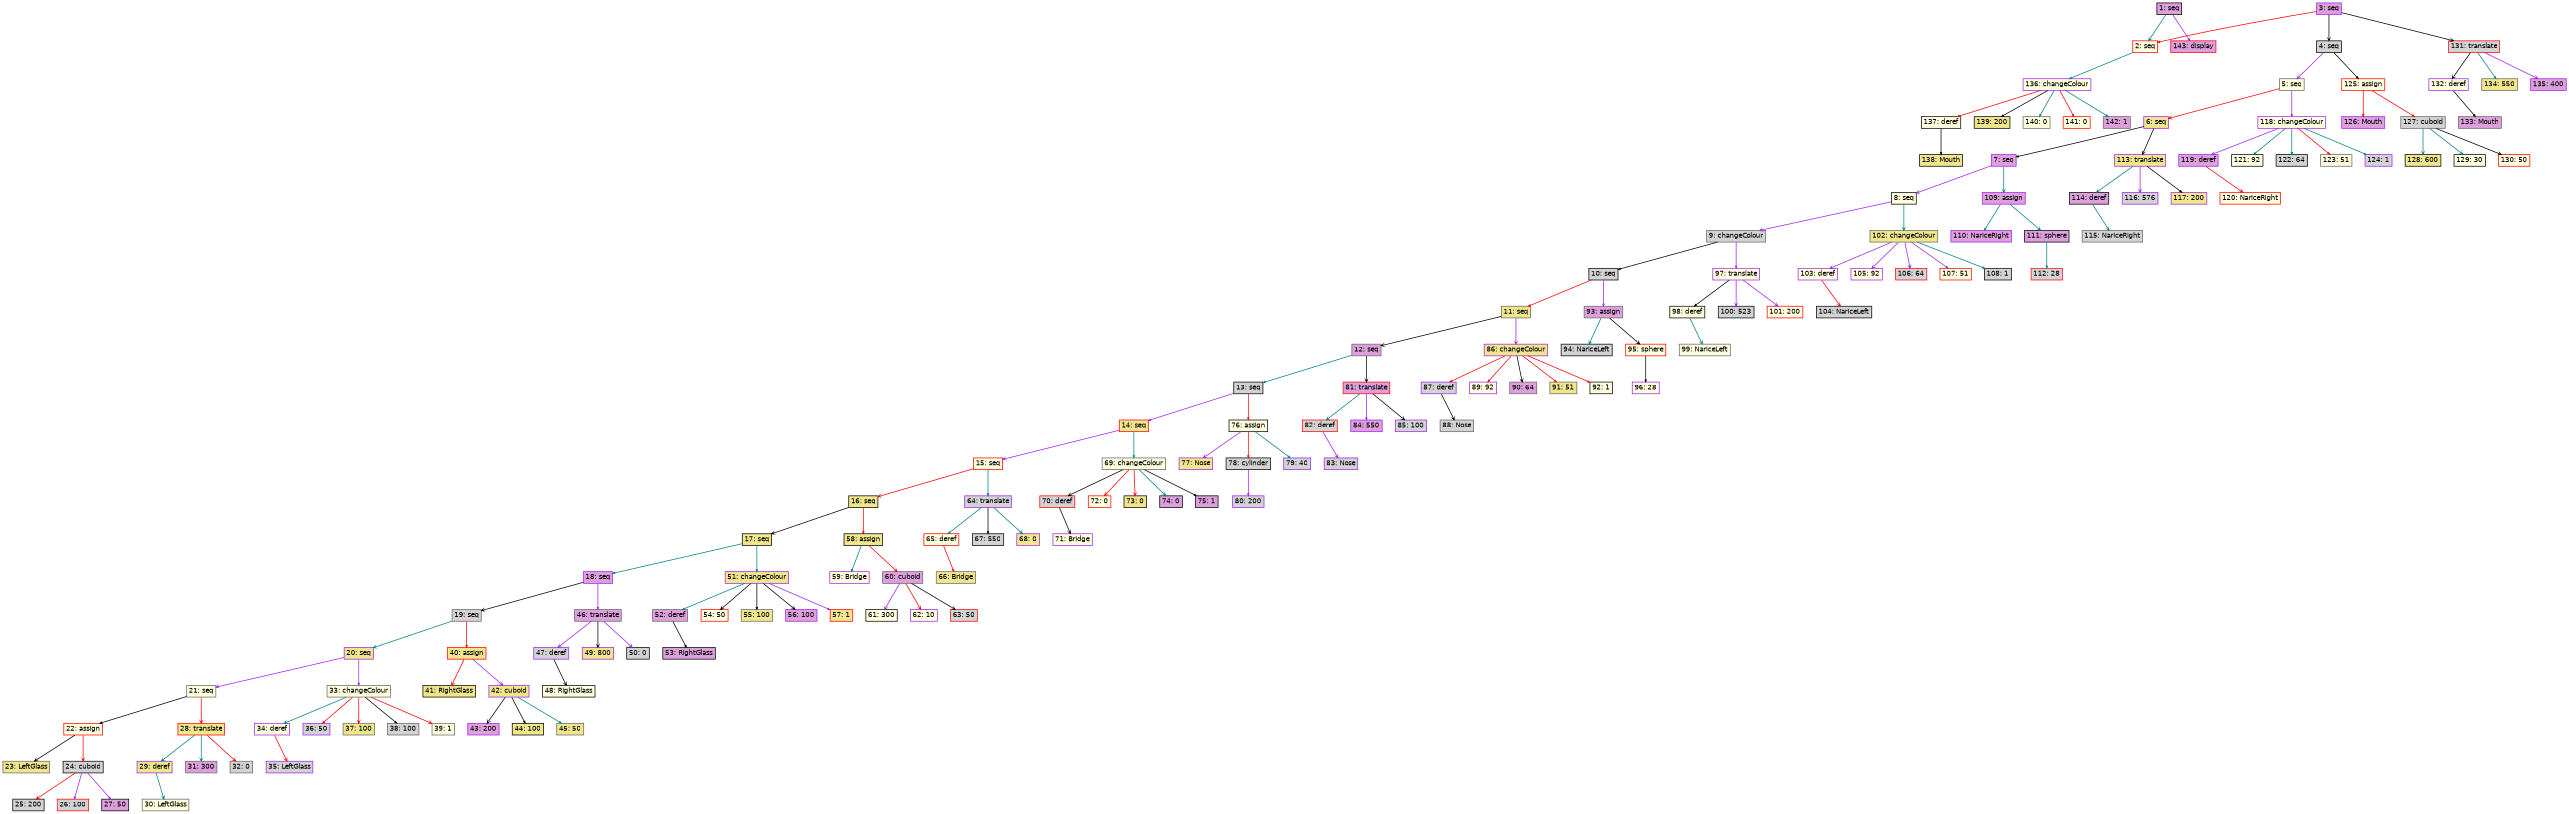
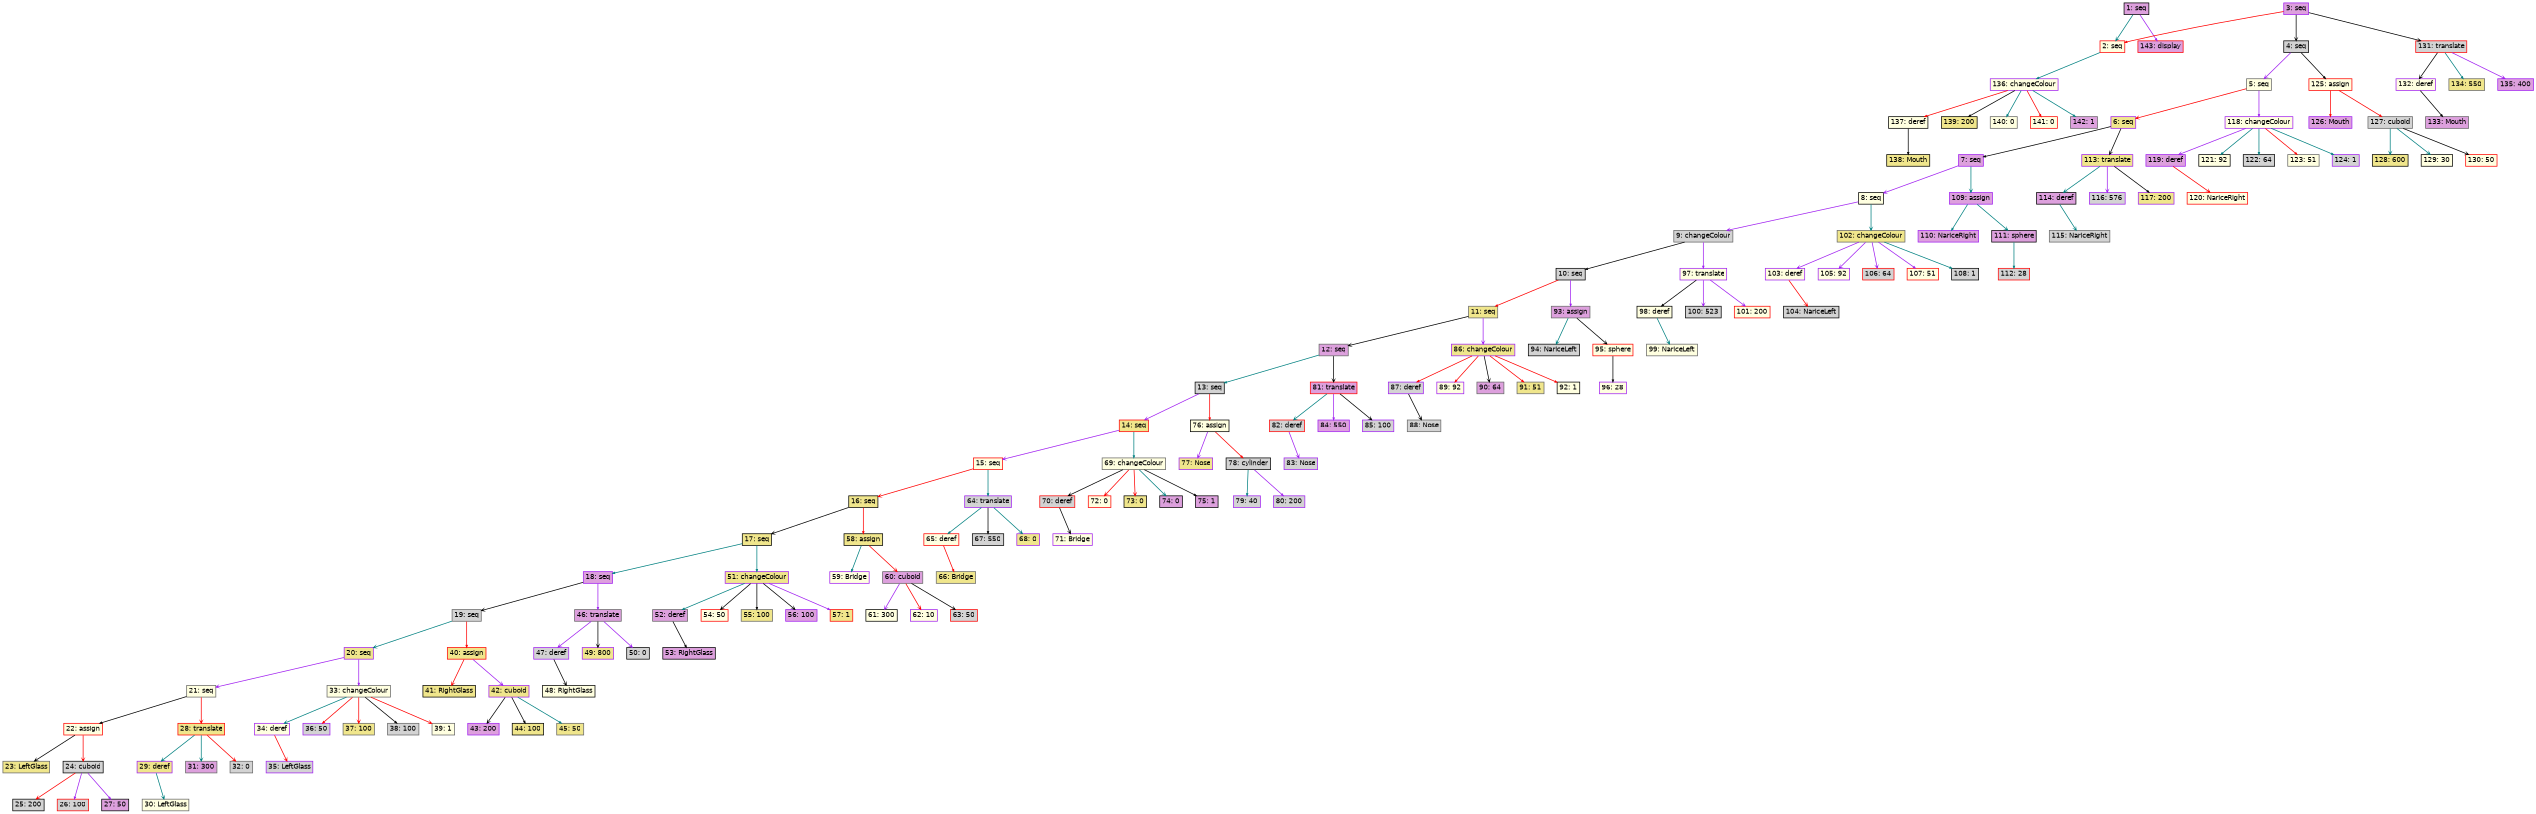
  digraph {
    ordering=out
    node [color=purple fillcolor=lightyellow fontname=Helvetica fontsize=9 margin=0.04 shape=box style=filled]
    edge [arrowhead=vee arrowsize=0.3 color=teal]
    n1 [color=black fillcolor=plum height=0 label="1: seq" width=0]
    n2 [color=red height=0 label="2: seq" width=0]
    n3 [color=red fillcolor=plum height=0 label="143: display" width=0]
    n4 [height=0 label="136: changeColour" width=0]
    n5 [fillcolor=plum height=0 label="3: seq" width=0]
    n6 [color=black fillcolor=lightgrey height=0 label="4: seq" width=0]
    n7 [color=red fillcolor=lightgrey height=0 label="131: translate" width=0]
    n8 [color=black height=0 label="137: deref" width=0]
    n9 [color=black fillcolor=khaki height=0 label="139: 200" width=0]
    n10 [color=gray40 height=0 label="140: 0" width=0]
    n11 [color=red height=0 label="141: 0" width=0]
    n12 [color=gray40 fillcolor=plum height=0 label="142: 1" width=0]
    n13 [color=gray40 height=0 label="5: seq" width=0]
    n14 [color=red height=0 label="125: assign" width=0]
    n15 [height=0 label="132: deref" width=0]
    n16 [color=gray40 fillcolor=khaki height=0 label="134: 550" width=0]
    n17 [fillcolor=plum height=0 label="135: 400" width=0]
    n18 [fillcolor=khaki height=0 label="6: seq" width=0]
    n19 [height=0 label="118: changeColour" width=0]
    n20 [fillcolor=plum height=0 label="126: Mouth" width=0]
    n21 [color=gray40 fillcolor=lightgrey height=0 label="127: cuboid" width=0]
    n22 [fillcolor=plum height=0 label="7: seq" width=0]
    n23 [fillcolor=khaki height=0 label="113: translate" width=0]
    n24 [fillcolor=plum height=0 label="119: deref" width=0]
    n25 [color=black height=0 label="121: 92" width=0]
    n26 [color=black fillcolor=lightgrey height=0 label="122: 64" width=0]
    n27 [color=gray40 height=0 label="123: 51" width=0]
    n28 [fillcolor=lightgrey height=0 label="124: 1" width=0]
    n29 [color=black height=0 label="8: seq" width=0]
    n30 [fillcolor=plum height=0 label="109: assign" width=0]
    n31 [color=black fillcolor=plum height=0 label="114: deref" width=0]
    n32 [fillcolor=lightgrey height=0 label="116: 576" width=0]
    n33 [fillcolor=khaki height=0 label="117: 200" width=0]
    n34 [color=gray40 fillcolor=lightgrey height=0 label="9: changeColour" width=0]
    n35 [color=gray40 fillcolor=khaki height=0 label="102: changeColour" width=0]
    n36 [fillcolor=plum height=0 label="110: NariceRight" width=0]
    n37 [color=black fillcolor=plum height=0 label="111: sphere" width=0]
    n38 [color=black fillcolor=lightgrey height=0 label="10: seq" width=0]
    n39 [height=0 label="97: translate" width=0]
    n40 [height=0 label="103: deref" width=0]
    n41 [height=0 label="105: 92" width=0]
    n42 [color=red fillcolor=lightgrey height=0 label="106: 64" width=0]
    n43 [color=red height=0 label="107: 51" width=0]
    n44 [color=black fillcolor=lightgrey height=0 label="108: 1" width=0]
    n45 [color=gray40 fillcolor=khaki height=0 label="11: seq" width=0]
    n46 [color=gray40 fillcolor=plum height=0 label="93: assign" width=0]
    n47 [color=black height=0 label="98: deref" width=0]
    n48 [color=black fillcolor=lightgrey height=0 label="100: 523" width=0]
    n49 [color=red height=0 label="101: 200" width=0]
    n50 [color=gray40 fillcolor=plum height=0 label="12: seq" width=0]
    n51 [fillcolor=khaki height=0 label="86: changeColour" width=0]
    n52 [color=black fillcolor=lightgrey height=0 label="94: NariceLeft" width=0]
    n53 [color=red height=0 label="95: sphere" width=0]
    n54 [color=black fillcolor=lightgrey height=0 label="13: seq" width=0]
    n55 [color=red fillcolor=plum height=0 label="81: translate" width=0]
    n56 [fillcolor=lightgrey height=0 label="87: deref" width=0]
    n57 [height=0 label="89: 92" width=0]
    n58 [color=gray40 fillcolor=plum height=0 label="90: 64" width=0]
    n59 [color=gray40 fillcolor=khaki height=0 label="91: 51" width=0]
    n60 [color=black height=0 label="92: 1" width=0]
    n61 [color=red fillcolor=khaki height=0 label="14: seq" width=0]
    n62 [color=black height=0 label="76: assign" width=0]
    n63 [color=red fillcolor=lightgrey height=0 label="82: deref" width=0]
    n64 [fillcolor=plum height=0 label="84: 550" width=0]
    n65 [fillcolor=lightgrey height=0 label="85: 100" width=0]
    n66 [color=red height=0 label="15: seq" width=0]
    n67 [color=gray40 height=0 label="69: changeColour" width=0]
    n68 [fillcolor=khaki height=0 label="77: Nose" width=0]
    n69 [color=black fillcolor=lightgrey height=0 label="78: cylinder" width=0]
    n70 [color=black fillcolor=khaki height=0 label="16: seq" width=0]
    n71 [fillcolor=lightgrey height=0 label="64: translate" width=0]
    n72 [color=red fillcolor=lightgrey height=0 label="70: deref" width=0]
    n73 [color=red height=0 label="72: 0" width=0]
    n74 [color=black fillcolor=khaki height=0 label="73: 0" width=0]
    n75 [color=black fillcolor=plum height=0 label="74: 0" width=0]
    n76 [color=black fillcolor=plum height=0 label="75: 1" width=0]
    n77 [color=black fillcolor=khaki height=0 label="17: seq" width=0]
    n78 [color=black fillcolor=khaki height=0 label="58: assign" width=0]
    n79 [color=red height=0 label="65: deref" width=0]
    n80 [color=black fillcolor=lightgrey height=0 label="67: 550" width=0]
    n81 [fillcolor=khaki height=0 label="68: 0" width=0]
    n82 [fillcolor=plum height=0 label="18: seq" width=0]
    n83 [fillcolor=khaki height=0 label="51: changeColour" width=0]
    n84 [height=0 label="59: Bridge" width=0]
    n85 [color=gray40 fillcolor=plum height=0 label="60: cuboid" width=0]
    n86 [color=gray40 fillcolor=lightgrey height=0 label="19: seq" width=0]
    n87 [color=gray40 fillcolor=plum height=0 label="46: translate" width=0]
    n88 [color=gray40 fillcolor=plum height=0 label="52: deref" width=0]
    n89 [color=red height=0 label="54: 50" width=0]
    n90 [color=gray40 fillcolor=khaki height=0 label="55: 100" width=0]
    n91 [fillcolor=plum height=0 label="56: 100" width=0]
    n92 [color=red fillcolor=khaki height=0 label="57: 1" width=0]
    n93 [fillcolor=khaki height=0 label="20: seq" width=0]
    n94 [color=red fillcolor=khaki height=0 label="40: assign" width=0]
    n95 [fillcolor=lightgrey height=0 label="47: deref" width=0]
    n96 [fillcolor=khaki height=0 label="49: 800" width=0]
    n97 [color=black fillcolor=lightgrey height=0 label="50: 0" width=0]
    n98 [color=gray40 height=0 label="21: seq" width=0]
    n99 [color=gray40 height=0 label="33: changeColour" width=0]
    n100 [color=black fillcolor=khaki height=0 label="41: RightGlass" width=0]
    n101 [fillcolor=khaki height=0 label="42: cuboid" width=0]
    n102 [color=red height=0 label="22: assign" width=0]
    n103 [color=red fillcolor=khaki height=0 label="28: translate" width=0]
    n104 [height=0 label="34: deref" width=0]
    n105 [fillcolor=lightgrey height=0 label="36: 50" width=0]
    n106 [color=gray40 fillcolor=khaki height=0 label="37: 100" width=0]
    n107 [color=gray40 fillcolor=lightgrey height=0 label="38: 100" width=0]
    n108 [color=gray40 height=0 label="39: 1" width=0]
    n109 [color=gray40 fillcolor=khaki height=0 label="23: LeftGlass" width=0]
    n110 [color=black fillcolor=lightgrey height=0 label="24: cuboid" width=0]
    n111 [fillcolor=khaki height=0 label="29: deref" width=0]
    n112 [color=gray40 fillcolor=plum height=0 label="31: 300" width=0]
    n113 [color=gray40 fillcolor=lightgrey height=0 label="32: 0" width=0]
    n114 [color=black fillcolor=lightgrey height=0 label="25: 200" width=0]
    n115 [color=red fillcolor=lightgrey height=0 label="26: 100" width=0]
    n116 [color=black fillcolor=plum height=0 label="27: 50" width=0]
    n117 [color=gray40 height=0 label="30: LeftGlass" width=0]
    n118 [fillcolor=lightgrey height=0 label="35: LeftGlass" width=0]
    n119 [fillcolor=plum height=0 label="43: 200" width=0]
    n120 [color=black fillcolor=khaki height=0 label="44: 100" width=0]
    n121 [color=gray40 fillcolor=khaki height=0 label="45: 50" width=0]
    n122 [color=black height=0 label="48: RightGlass" width=0]
    n123 [color=black fillcolor=plum height=0 label="53: RightGlass" width=0]
    n124 [color=black height=0 label="61: 300" width=0]
    n125 [height=0 label="62: 10" width=0]
    n126 [color=red fillcolor=lightgrey height=0 label="63: 50" width=0]
    n127 [color=gray40 fillcolor=khaki height=0 label="66: Bridge" width=0]
    n128 [height=0 label="71: Bridge" width=0]
    n129 [fillcolor=lightgrey height=0 label="79: 40" width=0]
    n130 [fillcolor=lightgrey height=0 label="80: 200" width=0]
    n131 [fillcolor=lightgrey height=0 label="83: Nose" width=0]
    n132 [color=gray40 fillcolor=lightgrey height=0 label="88: Nose" width=0]
    n133 [height=0 label="96: 28" width=0]
    n134 [color=gray40 height=0 label="99: NariceLeft" width=0]
    n135 [color=black fillcolor=lightgrey height=0 label="104: NariceLeft" width=0]
    n136 [color=red fillcolor=lightgrey height=0 label="112: 28" width=0]
    n137 [color=gray40 fillcolor=lightgrey height=0 label="115: NariceRight" width=0]
    n138 [color=red height=0 label="120: NariceRight" width=0]
    n139 [color=black fillcolor=khaki height=0 label="128: 600" width=0]
    n140 [color=black height=0 label="129: 30" width=0]
    n141 [color=red height=0 label="130: 50" width=0]
    n142 [color=gray40 fillcolor=plum height=0 label="133: Mouth" width=0]
    n143 [color=black fillcolor=khaki height=0 label="138: Mouth" width=0]
    n1 -> n2
    n1 -> n3 [arrowhead=normal color=purple]
    n2 -> n4 [arrowhead=normal]
    n4 -> n8 [arrowhead=normal color=red]
    n4 -> n9 [arrowhead=normal color=black]
    n4 -> n10 [arrowhead=normal]
    n4 -> n11 [arrowhead=normal color=red]
    n4 -> n12 [arrowhead=normal]
    n5 -> n2 [arrowhead=normal color=red]
    n5 -> n6 [color=black]
    n5 -> n7 [color=black]
    n6 -> n13 [color=purple]
    n6 -> n14 [arrowhead=normal color=black]
    n7 -> n15 [color=black]
    n7 -> n16 [arrowhead=normal]
    n7 -> n17 [color=purple]
    n8 -> n143 [arrowhead=normal color=black]
    n13 -> n18 [color=red]
    n13 -> n19 [arrowhead=normal color=purple]
    n14 -> n20 [arrowhead=normal color=red]
    n14 -> n21 [arrowhead=normal color=red]
    n15 -> n142 [arrowhead=normal color=black]
    n18 -> n22 [arrowhead=normal color=black]
    n18 -> n23 [color=black]
    n19 -> n24 [color=purple]
    n19 -> n25 [arrowhead=normal]
    n19 -> n26 [arrowhead=normal]
    n19 -> n27 [arrowhead=normal color=red]
    n19 -> n28 [arrowhead=normal]
    n21 -> n139
    n21 -> n140
    n21 -> n141 [color=black]
    n22 -> n29 [color=purple]
    n22 -> n30
    n23 -> n31
    n23 -> n32 [color=purple]
    n23 -> n33 [arrowhead=normal color=black]
    n24 -> n138 [color=red]
    n29 -> n34 [color=purple]
    n29 -> n35
    n30 -> n36 [arrowhead=normal]
    n30 -> n37
    n31 -> n137
    n34 -> n38 [arrowhead=normal color=black]
    n34 -> n39 [arrowhead=normal color=purple]
    n35 -> n40 [color=purple]
    n35 -> n41 [color=purple]
    n35 -> n42 [color=purple]
    n35 -> n43 [arrowhead=normal color=purple]
    n35 -> n44 [arrowhead=normal]
    n37 -> n136 [arrowhead=normal]
    n38 -> n45 [arrowhead=normal color=red]
    n38 -> n46 [arrowhead=normal color=purple]
    n39 -> n47 [arrowhead=normal color=black]
    n39 -> n48 [color=purple]
    n39 -> n49 [color=purple]
    n40 -> n135 [color=red]
    n45 -> n50 [color=black]
    n45 -> n51 [color=purple]
    n46 -> n52
    n46 -> n53 [color=black]
    n47 -> n134
    n50 -> n54 [arrowhead=normal]
    n50 -> n55 [color=black]
    n51 -> n56 [arrowhead=normal color=red]
    n51 -> n57 [arrowhead=normal color=red]
    n51 -> n58 [color=black]
    n51 -> n59 [arrowhead=normal color=red]
    n51 -> n60 [arrowhead=normal color=red]
    n53 -> n133 [arrowhead=normal color=black]
-   n54 -> n61 [arrowhead=normal color=purple]
+   n54 -> n61 [color=purple]
    n54 -> n62 [arrowhead=normal color=red]
    n55 -> n63
    n55 -> n64 [arrowhead=normal color=purple]
    n55 -> n65 [color=black]
    n56 -> n132 [color=black]
    n61 -> n66 [color=purple]
    n61 -> n67 [arrowhead=normal]
    n62 -> n68 [color=purple]
    n62 -> n69 [arrowhead=normal color=red]
    n63 -> n131 [color=purple]
    n66 -> n70 [color=red]
    n66 -> n71 [arrowhead=normal]
    n67 -> n72 [color=black]
    n67 -> n73 [color=red]
    n67 -> n74 [color=red]
    n67 -> n75
    n67 -> n76 [arrowhead=normal color=black]
-   n62 -> n129 [arrowhead=normal]
+   n69 -> n129 [arrowhead=normal]
    n69 -> n130 [arrowhead=normal color=purple]
    n70 -> n77 [color=black]
    n70 -> n78 [arrowhead=normal color=red]
    n71 -> n79 [arrowhead=normal]
    n71 -> n80 [arrowhead=normal color=black]
    n71 -> n81
    n72 -> n128 [color=black]
    n77 -> n82 [arrowhead=normal]
    n77 -> n83 [arrowhead=normal]
    n78 -> n84 [arrowhead=normal]
    n78 -> n85 [color=red]
    n79 -> n127 [arrowhead=normal color=red]
    n82 -> n86 [color=black]
    n82 -> n87 [arrowhead=normal color=purple]
    n83 -> n88 [arrowhead=normal]
    n83 -> n89 [color=black]
    n83 -> n90 [arrowhead=normal color=black]
    n83 -> n91 [color=black]
    n83 -> n92 [arrowhead=normal color=purple]
    n85 -> n124 [color=purple]
    n85 -> n125 [color=red]
    n85 -> n126 [color=black]
    n86 -> n93
    n86 -> n94 [arrowhead=normal color=red]
    n87 -> n95 [color=purple]
    n87 -> n96 [color=black]
    n87 -> n97 [color=purple]
    n88 -> n123 [arrowhead=normal color=black]
    n93 -> n98 [color=purple]
    n93 -> n99 [arrowhead=normal color=purple]
    n94 -> n100 [color=red]
    n94 -> n101 [color=purple]
    n95 -> n122 [color=black]
    n98 -> n102 [arrowhead=normal color=black]
    n98 -> n103 [color=red]
    n99 -> n104
    n99 -> n105 [arrowhead=normal color=red]
    n99 -> n106 [color=red]
    n99 -> n107 [arrowhead=normal color=black]
    n99 -> n108 [color=red]
    n101 -> n119 [color=black]
    n101 -> n120 [arrowhead=normal color=black]
    n101 -> n121 [arrowhead=normal]
    n102 -> n109 [color=black]
    n102 -> n110 [color=red]
    n103 -> n111
    n103 -> n112
    n103 -> n113 [color=red]
    n104 -> n118 [color=red]
    n110 -> n114 [color=red]
    n110 -> n115 [arrowhead=normal color=purple]
    n110 -> n116 [arrowhead=normal color=purple]
    n111 -> n117
  }
